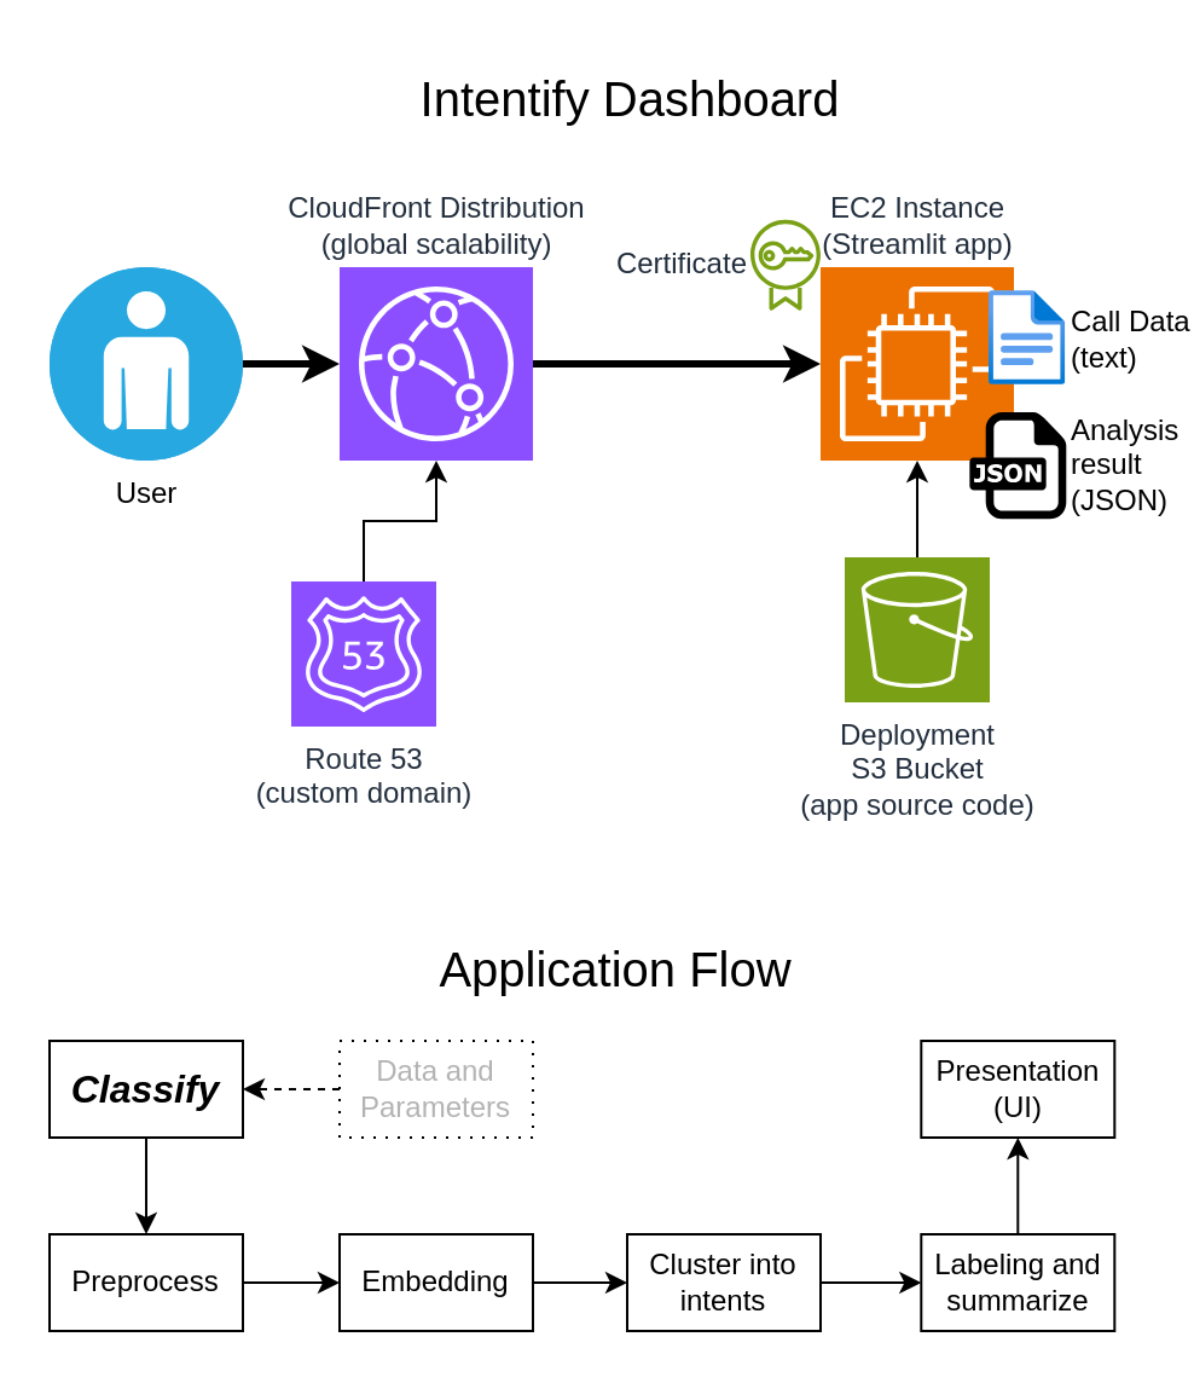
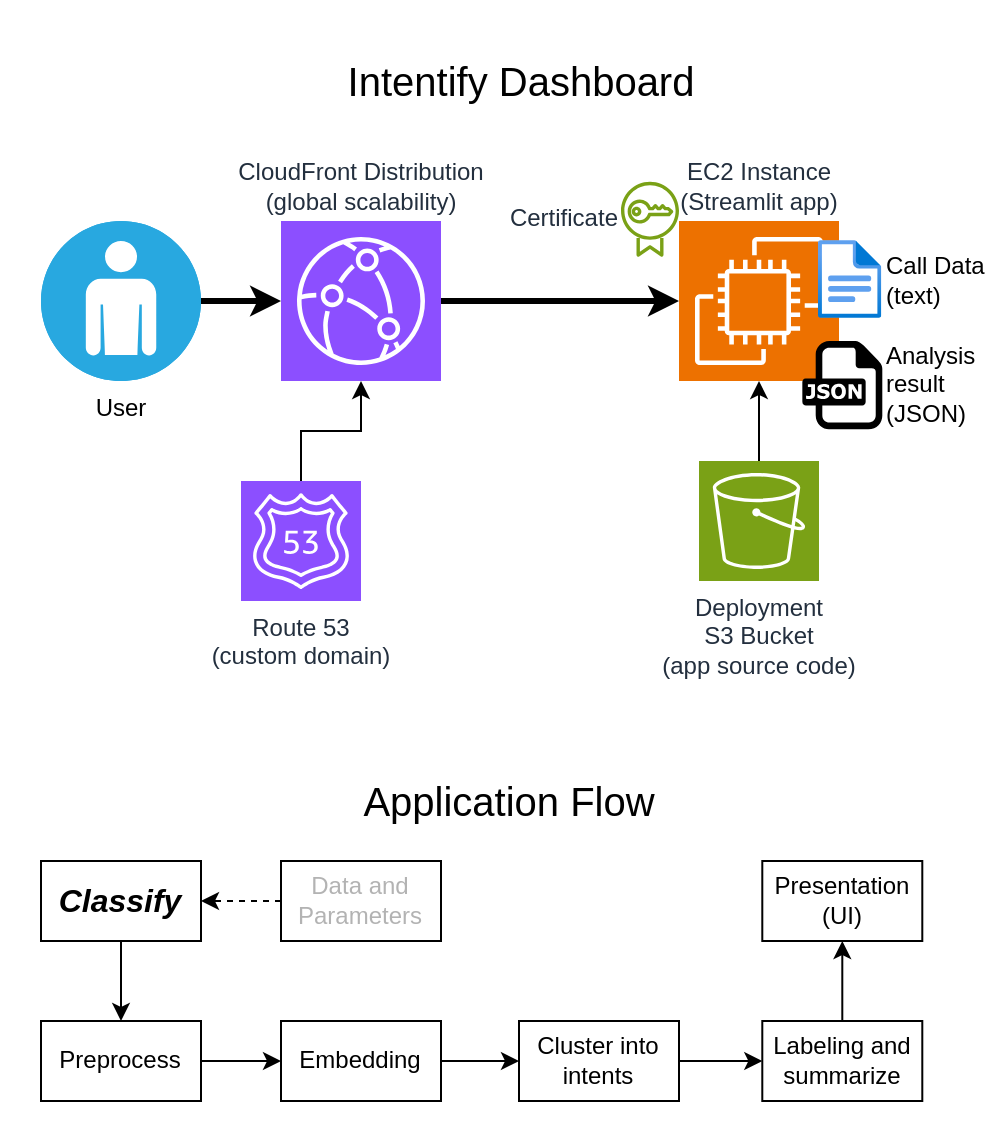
  <mxCell id="0" />
  <mxCell id="1" parent="0" />
  <mxCell id="2" value="EC2 Instance&lt;div&gt;(Streamlit app)&lt;/div&gt;" style="sketch=0;points=[[0,0,0],[0.25,0,0],[0.5,0,0],[0.75,0,0],[1,0,0],[0,1,0],[0.25,1,0],[0.5,1,0],[0.75,1,0],[1,1,0],[0,0.25,0],[0,0.5,0],[0,0.75,0],[1,0.25,0],[1,0.5,0],[1,0.75,0]];outlineConnect=0;fontColor=#232F3E;fillColor=#ED7100;strokeColor=#ffffff;dashed=0;verticalLabelPosition=top;verticalAlign=bottom;align=center;html=1;fontSize=12;fontStyle=0;aspect=fixed;shape=mxgraph.aws4.resourceIcon;resIcon=mxgraph.aws4.ec2;labelPosition=center;" vertex="1" parent="1"><mxGeometry x="339" y="110" width="80" height="80" as="geometry" /></mxCell>
  <mxCell id="3" value="Intentify Dashboard" style="text;html=1;align=center;verticalAlign=middle;resizable=0;points=[];autosize=1;strokeColor=none;fillColor=none;fontSize=20;" vertex="1" parent="1"><mxGeometry x="160" y="20" width="200" height="40" as="geometry" /></mxCell>
  <mxCell id="4" value="Deployment&lt;div&gt;S3 Bucket&lt;/div&gt;&lt;div&gt;(app source code)&lt;/div&gt;" style="sketch=0;points=[[0,0,0],[0.25,0,0],[0.5,0,0],[0.75,0,0],[1,0,0],[0,1,0],[0.25,1,0],[0.5,1,0],[0.75,1,0],[1,1,0],[0,0.25,0],[0,0.5,0],[0,0.75,0],[1,0.25,0],[1,0.5,0],[1,0.75,0]];outlineConnect=0;fontColor=#232F3E;fillColor=#7AA116;strokeColor=#ffffff;dashed=0;verticalLabelPosition=bottom;verticalAlign=top;align=center;html=1;fontSize=12;fontStyle=0;aspect=fixed;shape=mxgraph.aws4.resourceIcon;resIcon=mxgraph.aws4.s3;" vertex="1" parent="1"><mxGeometry x="349" y="230" width="60" height="60" as="geometry" /></mxCell>
  <mxCell id="5" value="CloudFront Distribution&lt;div&gt;(global scalability)&lt;/div&gt;" style="sketch=0;points=[[0,0,0],[0.25,0,0],[0.5,0,0],[0.75,0,0],[1,0,0],[0,1,0],[0.25,1,0],[0.5,1,0],[0.75,1,0],[1,1,0],[0,0.25,0],[0,0.5,0],[0,0.75,0],[1,0.25,0],[1,0.5,0],[1,0.75,0]];outlineConnect=0;fontColor=#232F3E;fillColor=#8C4FFF;strokeColor=#ffffff;dashed=0;verticalLabelPosition=top;verticalAlign=bottom;align=center;html=1;fontSize=12;fontStyle=0;aspect=fixed;shape=mxgraph.aws4.resourceIcon;resIcon=mxgraph.aws4.cloudfront;labelPosition=center;" vertex="1" parent="1"><mxGeometry x="140" y="110" width="80" height="80" as="geometry" /></mxCell>
  <mxCell id="6" value="User" style="fillColor=#28A8E0;verticalLabelPosition=bottom;sketch=0;html=1;strokeColor=#ffffff;verticalAlign=top;align=center;points=[[0.145,0.145,0],[0.5,0,0],[0.855,0.145,0],[1,0.5,0],[0.855,0.855,0],[0.5,1,0],[0.145,0.855,0],[0,0.5,0]];pointerEvents=1;shape=mxgraph.cisco_safe.compositeIcon;bgIcon=ellipse;resIcon=mxgraph.cisco_safe.capability.user;" vertex="1" parent="1"><mxGeometry x="20" y="110" width="80" height="80" as="geometry" /></mxCell>
  <mxCell id="7" style="edgeStyle=orthogonalEdgeStyle;rounded=0;orthogonalLoop=1;jettySize=auto;html=1;entryX=0;entryY=0.5;entryDx=0;entryDy=0;entryPerimeter=0;strokeWidth=3;" edge="1" parent="1" source="6" target="5"><mxGeometry relative="1" as="geometry" /></mxCell>
  <mxCell id="8" style="edgeStyle=orthogonalEdgeStyle;rounded=0;orthogonalLoop=1;jettySize=auto;html=1;exitX=1;exitY=0.5;exitDx=0;exitDy=0;exitPerimeter=0;entryX=0;entryY=0.5;entryDx=0;entryDy=0;entryPerimeter=0;strokeWidth=3;" edge="1" parent="1" source="5" target="2"><mxGeometry relative="1" as="geometry" /></mxCell>
  <mxCell id="9" style="edgeStyle=orthogonalEdgeStyle;rounded=0;orthogonalLoop=1;jettySize=auto;html=1;entryX=0.5;entryY=1;entryDx=0;entryDy=0;entryPerimeter=0;strokeWidth=1;" edge="1" parent="1" source="4" target="2"><mxGeometry relative="1" as="geometry" /></mxCell>
  <mxCell id="10" value="Certificate" style="sketch=0;outlineConnect=0;fontColor=#232F3E;gradientColor=none;fillColor=#7AA116;strokeColor=none;dashed=0;verticalLabelPosition=middle;verticalAlign=middle;align=right;html=1;fontSize=12;fontStyle=0;aspect=fixed;pointerEvents=1;shape=mxgraph.aws4.certificate_manager;labelPosition=left;" vertex="1" parent="1"><mxGeometry x="310" y="90" width="29" height="38.34" as="geometry" /></mxCell>
  <mxCell id="11" value="Route 53&lt;div&gt;(custom domain)&lt;/div&gt;" style="sketch=0;points=[[0,0,0],[0.25,0,0],[0.5,0,0],[0.75,0,0],[1,0,0],[0,1,0],[0.25,1,0],[0.5,1,0],[0.75,1,0],[1,1,0],[0,0.25,0],[0,0.5,0],[0,0.75,0],[1,0.25,0],[1,0.5,0],[1,0.75,0]];outlineConnect=0;fontColor=#232F3E;fillColor=#8C4FFF;strokeColor=#ffffff;dashed=0;verticalLabelPosition=bottom;verticalAlign=top;align=center;html=1;fontSize=12;fontStyle=0;aspect=fixed;shape=mxgraph.aws4.resourceIcon;resIcon=mxgraph.aws4.route_53;" vertex="1" parent="1"><mxGeometry x="120" y="240" width="60" height="60" as="geometry" /></mxCell>
  <mxCell id="12" style="edgeStyle=orthogonalEdgeStyle;rounded=0;orthogonalLoop=1;jettySize=auto;html=1;entryX=0.5;entryY=1;entryDx=0;entryDy=0;entryPerimeter=0;" edge="1" parent="1" source="11" target="5"><mxGeometry relative="1" as="geometry" /></mxCell>
  <mxCell id="13" value="Call Data&lt;div&gt;(text)&lt;/div&gt;" style="image;aspect=fixed;html=1;points=[];align=left;fontSize=12;image=img/lib/azure2/general/File.svg;labelPosition=right;verticalLabelPosition=middle;verticalAlign=middle;" vertex="1" parent="1"><mxGeometry x="409" y="120" width="31.65" height="39" as="geometry" /></mxCell>
  <mxCell id="14" value="Analysis&lt;div&gt;result&lt;/div&gt;&lt;div&gt;(JSON)&lt;/div&gt;" style="dashed=0;outlineConnect=0;html=1;align=left;labelPosition=right;verticalLabelPosition=middle;verticalAlign=middle;shape=mxgraph.weblogos.json" vertex="1" parent="1"><mxGeometry x="400.65" y="170" width="40" height="44.14" as="geometry" /></mxCell>
  <mxCell id="15" style="edgeStyle=orthogonalEdgeStyle;rounded=0;orthogonalLoop=1;jettySize=auto;html=1;exitX=0.5;exitY=1;exitDx=0;exitDy=0;entryX=0.5;entryY=0;entryDx=0;entryDy=0;" edge="1" parent="1" source="16" target="19"><mxGeometry relative="1" as="geometry" /></mxCell>
  <mxCell id="16" value="Classify" style="rounded=0;whiteSpace=wrap;html=1;fontStyle=3;fontSize=16;" vertex="1" parent="1"><mxGeometry x="20" y="430" width="80" height="40" as="geometry" /></mxCell>
  <mxCell id="17" value="Application Flow" style="text;html=1;align=center;verticalAlign=middle;resizable=0;points=[];autosize=1;strokeColor=none;fillColor=none;fontSize=20;" vertex="1" parent="1"><mxGeometry x="169" y="380" width="170" height="40" as="geometry" /></mxCell>
  <mxCell id="18" style="edgeStyle=orthogonalEdgeStyle;rounded=0;orthogonalLoop=1;jettySize=auto;html=1;exitX=1;exitY=0.5;exitDx=0;exitDy=0;entryX=0;entryY=0.5;entryDx=0;entryDy=0;" edge="1" parent="1" source="19" target="21"><mxGeometry relative="1" as="geometry" /></mxCell>
  <mxCell id="19" value="Preprocess" style="rounded=0;whiteSpace=wrap;html=1;" vertex="1" parent="1"><mxGeometry x="20" y="510" width="80" height="40" as="geometry" /></mxCell>
  <mxCell id="20" style="edgeStyle=orthogonalEdgeStyle;rounded=0;orthogonalLoop=1;jettySize=auto;html=1;exitX=1;exitY=0.5;exitDx=0;exitDy=0;entryX=0;entryY=0.5;entryDx=0;entryDy=0;" edge="1" parent="1" source="21" target="23"><mxGeometry relative="1" as="geometry" /></mxCell>
  <mxCell id="21" value="Embedding" style="rounded=0;whiteSpace=wrap;html=1;" vertex="1" parent="1"><mxGeometry x="140" y="510" width="80" height="40" as="geometry" /></mxCell>
  <mxCell id="22" style="edgeStyle=orthogonalEdgeStyle;rounded=0;orthogonalLoop=1;jettySize=auto;html=1;exitX=1;exitY=0.5;exitDx=0;exitDy=0;entryX=0;entryY=0.5;entryDx=0;entryDy=0;" edge="1" parent="1" source="23" target="25"><mxGeometry relative="1" as="geometry" /></mxCell>
  <mxCell id="23" value="Cluster into intents" style="rounded=0;whiteSpace=wrap;html=1;" vertex="1" parent="1"><mxGeometry x="259" y="510" width="80" height="40" as="geometry" /></mxCell>
  <mxCell id="24" style="edgeStyle=orthogonalEdgeStyle;rounded=0;orthogonalLoop=1;jettySize=auto;html=1;exitX=0.5;exitY=0;exitDx=0;exitDy=0;entryX=0.5;entryY=1;entryDx=0;entryDy=0;" edge="1" parent="1" source="25" target="26"><mxGeometry relative="1" as="geometry" /></mxCell>
  <mxCell id="25" value="Labeling and&lt;div&gt;summarize&lt;/div&gt;" style="rounded=0;whiteSpace=wrap;html=1;" vertex="1" parent="1"><mxGeometry x="380.65" y="510" width="80" height="40" as="geometry" /></mxCell>
  <mxCell id="26" value="Presentation&lt;div&gt;(UI)&lt;/div&gt;" style="rounded=0;whiteSpace=wrap;html=1;" vertex="1" parent="1"><mxGeometry x="380.65" y="430" width="80" height="40" as="geometry" /></mxCell>
  <mxCell id="27" style="edgeStyle=orthogonalEdgeStyle;rounded=0;orthogonalLoop=1;jettySize=auto;html=1;exitX=0;exitY=0.5;exitDx=0;exitDy=0;entryX=1;entryY=0.5;entryDx=0;entryDy=0;dashed=1;" edge="1" parent="1" source="28" target="16"><mxGeometry relative="1" as="geometry" /></mxCell>
- <mxCell id="28" value="Data and&lt;div&gt;Parameters&lt;/div&gt;" style="rounded=0;whiteSpace=wrap;html=1;dashed=1;dashPattern=1 4;fontColor=#B3B3B3;" vertex="1" parent="1"><mxGeometry x="140" y="430" width="80" height="40" as="geometry" /></mxCell>
+ <mxCell id="28" value="Data and&lt;div&gt;Parameters&lt;/div&gt;" style="rounded=0;whiteSpace=wrap;html=1;dashed=0;dashPattern=1 4;fontColor=#B3B3B3;" vertex="1" parent="1"><mxGeometry x="140" y="430" width="80" height="40" as="geometry" /></mxCell>
